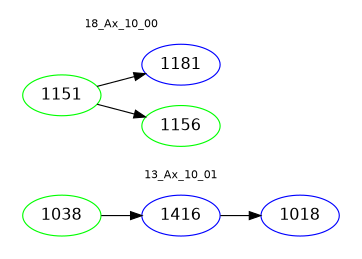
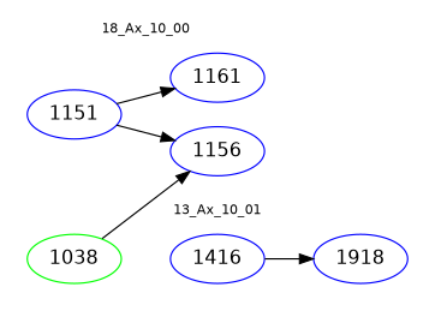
  digraph {
    fontname="DejaVu Sans"
    rankdir=LR
    node [color=blue fontname="DejaVu Sans"]
    edge [color=black fontname="DejaVu Sans"]
-   n1 [color=green label=1151]
-   n2 [color=green label=1156]
-   n3 [label=1181]
+   n1 [label=1151]
+   n2 [label=1156]
+   n3 [label=1161]
    n4 [color=green label=1038]
    n5 [label=1416]
-   n6 [label=1018]
+   n6 [label=1918]
    subgraph cluster_1 {
      color=white
      fontsize=10
      label="18_Ax_10_00"
      n1
      n2
      n3
    }
    subgraph cluster_2 {
      color=white
      fontsize=10
      label="13_Ax_10_01"
      n4
      n5
      n6
    }
    n1 -> n2
    n1 -> n3
-   n4 -> n5
+   n4 -> n2
    n5 -> n6
  }
